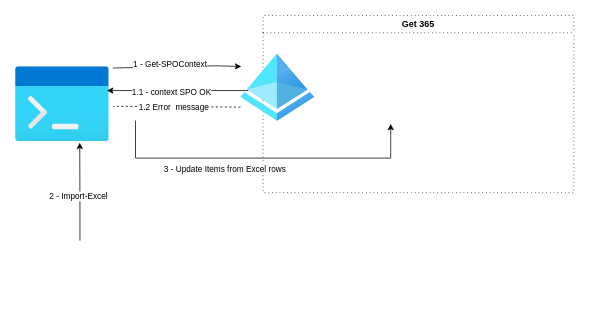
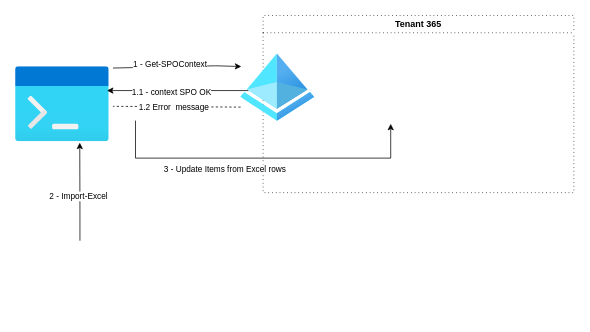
  <mxCell id="0" />
  <mxCell id="1" parent="0" />
  <mxCell id="2" value="" style="image;aspect=fixed;html=1;points=[];align=center;fontSize=12;image=img/lib/azure2/general/Powershell.svg;" vertex="1" parent="1"><mxGeometry x="20" y="88" width="125" height="100" as="geometry" /></mxCell>
  <mxCell id="3" value="" style="endArrow=classic;html=1;rounded=0;entryX=0.01;entryY=0.189;entryDx=0;entryDy=0;entryPerimeter=0;" edge="1" parent="1" target="14"><mxGeometry relative="1" as="geometry"><mxPoint x="150" y="90" as="sourcePoint" /><mxPoint x="322" y="83" as="targetPoint" /><Array as="points"><mxPoint x="287" y="87" /></Array></mxGeometry></mxCell>
  <mxCell id="4" value="Auth" style="edgeLabel;html=1;align=center;verticalAlign=middle;resizable=0;points=[];" vertex="1" connectable="0" parent="3"><mxGeometry x="-0.12" y="2" relative="1" as="geometry"><mxPoint y="1" as="offset" /></mxGeometry></mxCell>
  <mxCell id="5" value="1 - Get-SPOContext" style="edgeLabel;html=1;align=center;verticalAlign=middle;resizable=0;points=[];" vertex="1" connectable="0" parent="3"><mxGeometry x="-0.111" y="4" relative="1" as="geometry"><mxPoint as="offset" /></mxGeometry></mxCell>
  <mxCell id="6" value="" style="endArrow=classic;html=1;rounded=0;entryX=1.008;entryY=0.26;entryDx=0;entryDy=0;entryPerimeter=0;" edge="1" parent="1"><mxGeometry width="50" height="50" relative="1" as="geometry"><mxPoint x="336" y="120" as="sourcePoint" /><mxPoint x="142" y="120" as="targetPoint" /><Array as="points" /></mxGeometry></mxCell>
  <mxCell id="7" value="1.1 - context SPO OK" style="edgeLabel;html=1;align=center;verticalAlign=middle;resizable=0;points=[];" vertex="1" connectable="0" parent="6"><mxGeometry x="-0.154" y="2" relative="1" as="geometry"><mxPoint x="-27" y="-1" as="offset" /></mxGeometry></mxCell>
  <mxCell id="8" value="" style="shape=image;html=1;verticalAlign=top;verticalLabelPosition=bottom;labelBackgroundColor=#ffffff;imageAspect=0;aspect=fixed;image=https://cdn3.iconfinder.com/data/icons/document-icons-2/30/647702-excel-128.png" vertex="1" parent="1"><mxGeometry x="54" y="320" width="100" height="100" as="geometry" /></mxCell>
  <mxCell id="9" style="edgeStyle=orthogonalEdgeStyle;rounded=0;orthogonalLoop=1;jettySize=auto;html=1;entryX=0.686;entryY=1.014;entryDx=0;entryDy=0;entryPerimeter=0;" edge="1" parent="1" source="8" target="2"><mxGeometry relative="1" as="geometry"><Array as="points"><mxPoint x="106" y="278" /><mxPoint x="106" y="278" /></Array></mxGeometry></mxCell>
  <mxCell id="10" value="2 - Import-Excel" style="edgeLabel;html=1;align=center;verticalAlign=middle;resizable=0;points=[];" vertex="1" connectable="0" parent="9"><mxGeometry x="-0.084" y="2" relative="1" as="geometry"><mxPoint as="offset" /></mxGeometry></mxCell>
  <mxCell id="11" value="" style="endArrow=none;dashed=1;html=1;rounded=0;exitX=0;exitY=0.556;exitDx=0;exitDy=0;exitPerimeter=0;" edge="1" parent="1"><mxGeometry width="50" height="50" relative="1" as="geometry"><mxPoint x="320" y="142.04" as="sourcePoint" /><mxPoint x="150" y="141" as="targetPoint" /><Array as="points" /></mxGeometry></mxCell>
  <mxCell id="12" value="1.2 Error&amp;nbsp; message" style="edgeLabel;html=1;align=center;verticalAlign=middle;resizable=0;points=[];" vertex="1" connectable="0" parent="11"><mxGeometry x="-0.357" y="-1" relative="1" as="geometry"><mxPoint x="-35" y="1" as="offset" /></mxGeometry></mxCell>
- <mxCell id="13" value="Get 365" style="swimlane;whiteSpace=wrap;html=1;dashed=1;dashPattern=1 4;" vertex="1" parent="1"><mxGeometry x="350" y="20" width="414" height="236" as="geometry"><mxRectangle x="290" y="260" width="100" height="30" as="alternateBounds" /></mxGeometry></mxCell>
+ <mxCell id="13" value="Tenant 365" style="swimlane;whiteSpace=wrap;html=1;dashed=1;dashPattern=1 4;" vertex="1" parent="1"><mxGeometry x="350" y="20" width="414" height="236" as="geometry"><mxRectangle x="290" y="260" width="100" height="30" as="alternateBounds" /></mxGeometry></mxCell>
  <mxCell id="14" value="" style="image;aspect=fixed;html=1;points=[];align=center;fontSize=12;image=img/lib/azure2/identity/Azure_Active_Directory.svg;" vertex="1" parent="13"><mxGeometry x="-30" y="51" width="98.44" height="90" as="geometry" /></mxCell>
  <mxCell id="15" style="edgeStyle=orthogonalEdgeStyle;rounded=0;orthogonalLoop=1;jettySize=auto;html=1;" edge="1" parent="13" target="17"><mxGeometry relative="1" as="geometry"><mxPoint x="-170" y="140" as="sourcePoint" /><mxPoint x="175.823" y="154.29" as="targetPoint" /><Array as="points"><mxPoint x="-170" y="190" /><mxPoint x="170" y="190" /></Array></mxGeometry></mxCell>
  <mxCell id="16" value="3 - Update Items from Excel rows" style="edgeLabel;html=1;align=center;verticalAlign=middle;resizable=0;points=[];" vertex="1" connectable="0" parent="15"><mxGeometry x="-0.328" y="-4" relative="1" as="geometry"><mxPoint x="22" y="10" as="offset" /></mxGeometry></mxCell>
  <mxCell id="17" value="" style="shape=image;verticalLabelPosition=bottom;labelBackgroundColor=default;verticalAlign=top;aspect=fixed;imageAspect=0;image=https://www.boundlessdata.net/wp-content/uploads/2021/07/Microsoft365-1024x614.png;" vertex="1" parent="13"><mxGeometry x="110" y="20" width="207.29" height="124.29" as="geometry" /></mxCell>
